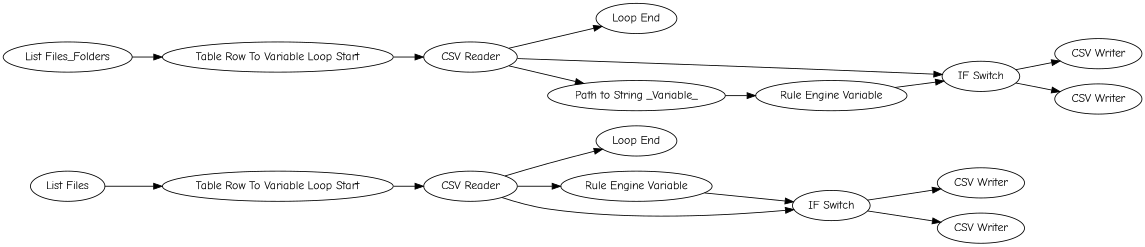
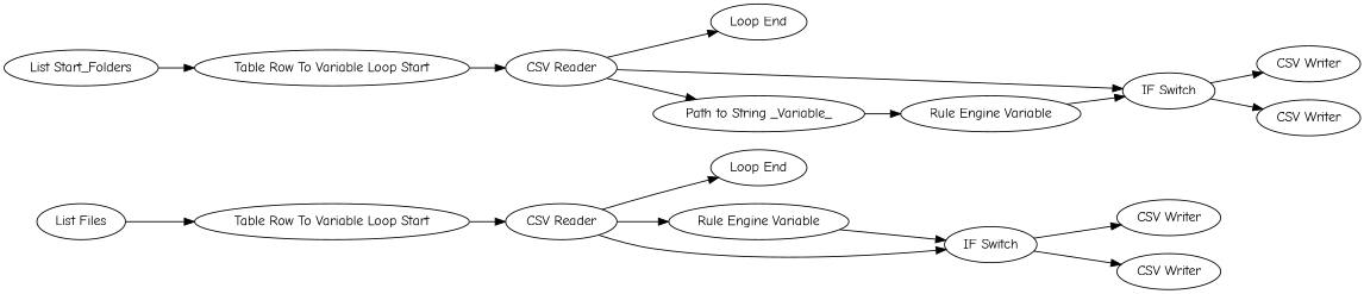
  digraph {
    rankdir=LR
    fontname="Comic Neue"
    node [fontname="Comic Neue"]
    edge [fontname="Comic Neue"]
    n1 [label="List Files"]
    n2 [label="Table Row To Variable Loop Start"]
    n3 [label="CSV Reader"]
    n4 [label="Loop End"]
    n5 [label="Rule Engine Variable"]
    n6 [label="IF Switch"]
    n7 [label="CSV Writer"]
    n8 [label="CSV Writer"]
    n9 [label="Loop End"]
    n10 [label="Rule Engine Variable"]
    n11 [label="IF Switch"]
    n12 [label="CSV Writer"]
    n13 [label="CSV Writer"]
-   n14 [label="List Files_Folders"]
+   n14 [label="List Start_Folders"]
    n15 [label="Table Row To Variable Loop Start"]
    n16 [label="CSV Reader"]
    n17 [label="Path to String _Variable_"]
    n1 -> n2
    n2 -> n3
    n3 -> n4
    n3 -> n5
    n3 -> n6
    n5 -> n6
    n6 -> n7
    n6 -> n8
    n10 -> n11
    n11 -> n12
    n11 -> n13
    n14 -> n15
    n15 -> n16
    n16 -> n9
    n16 -> n11
    n16 -> n17
    n17 -> n10
  }
